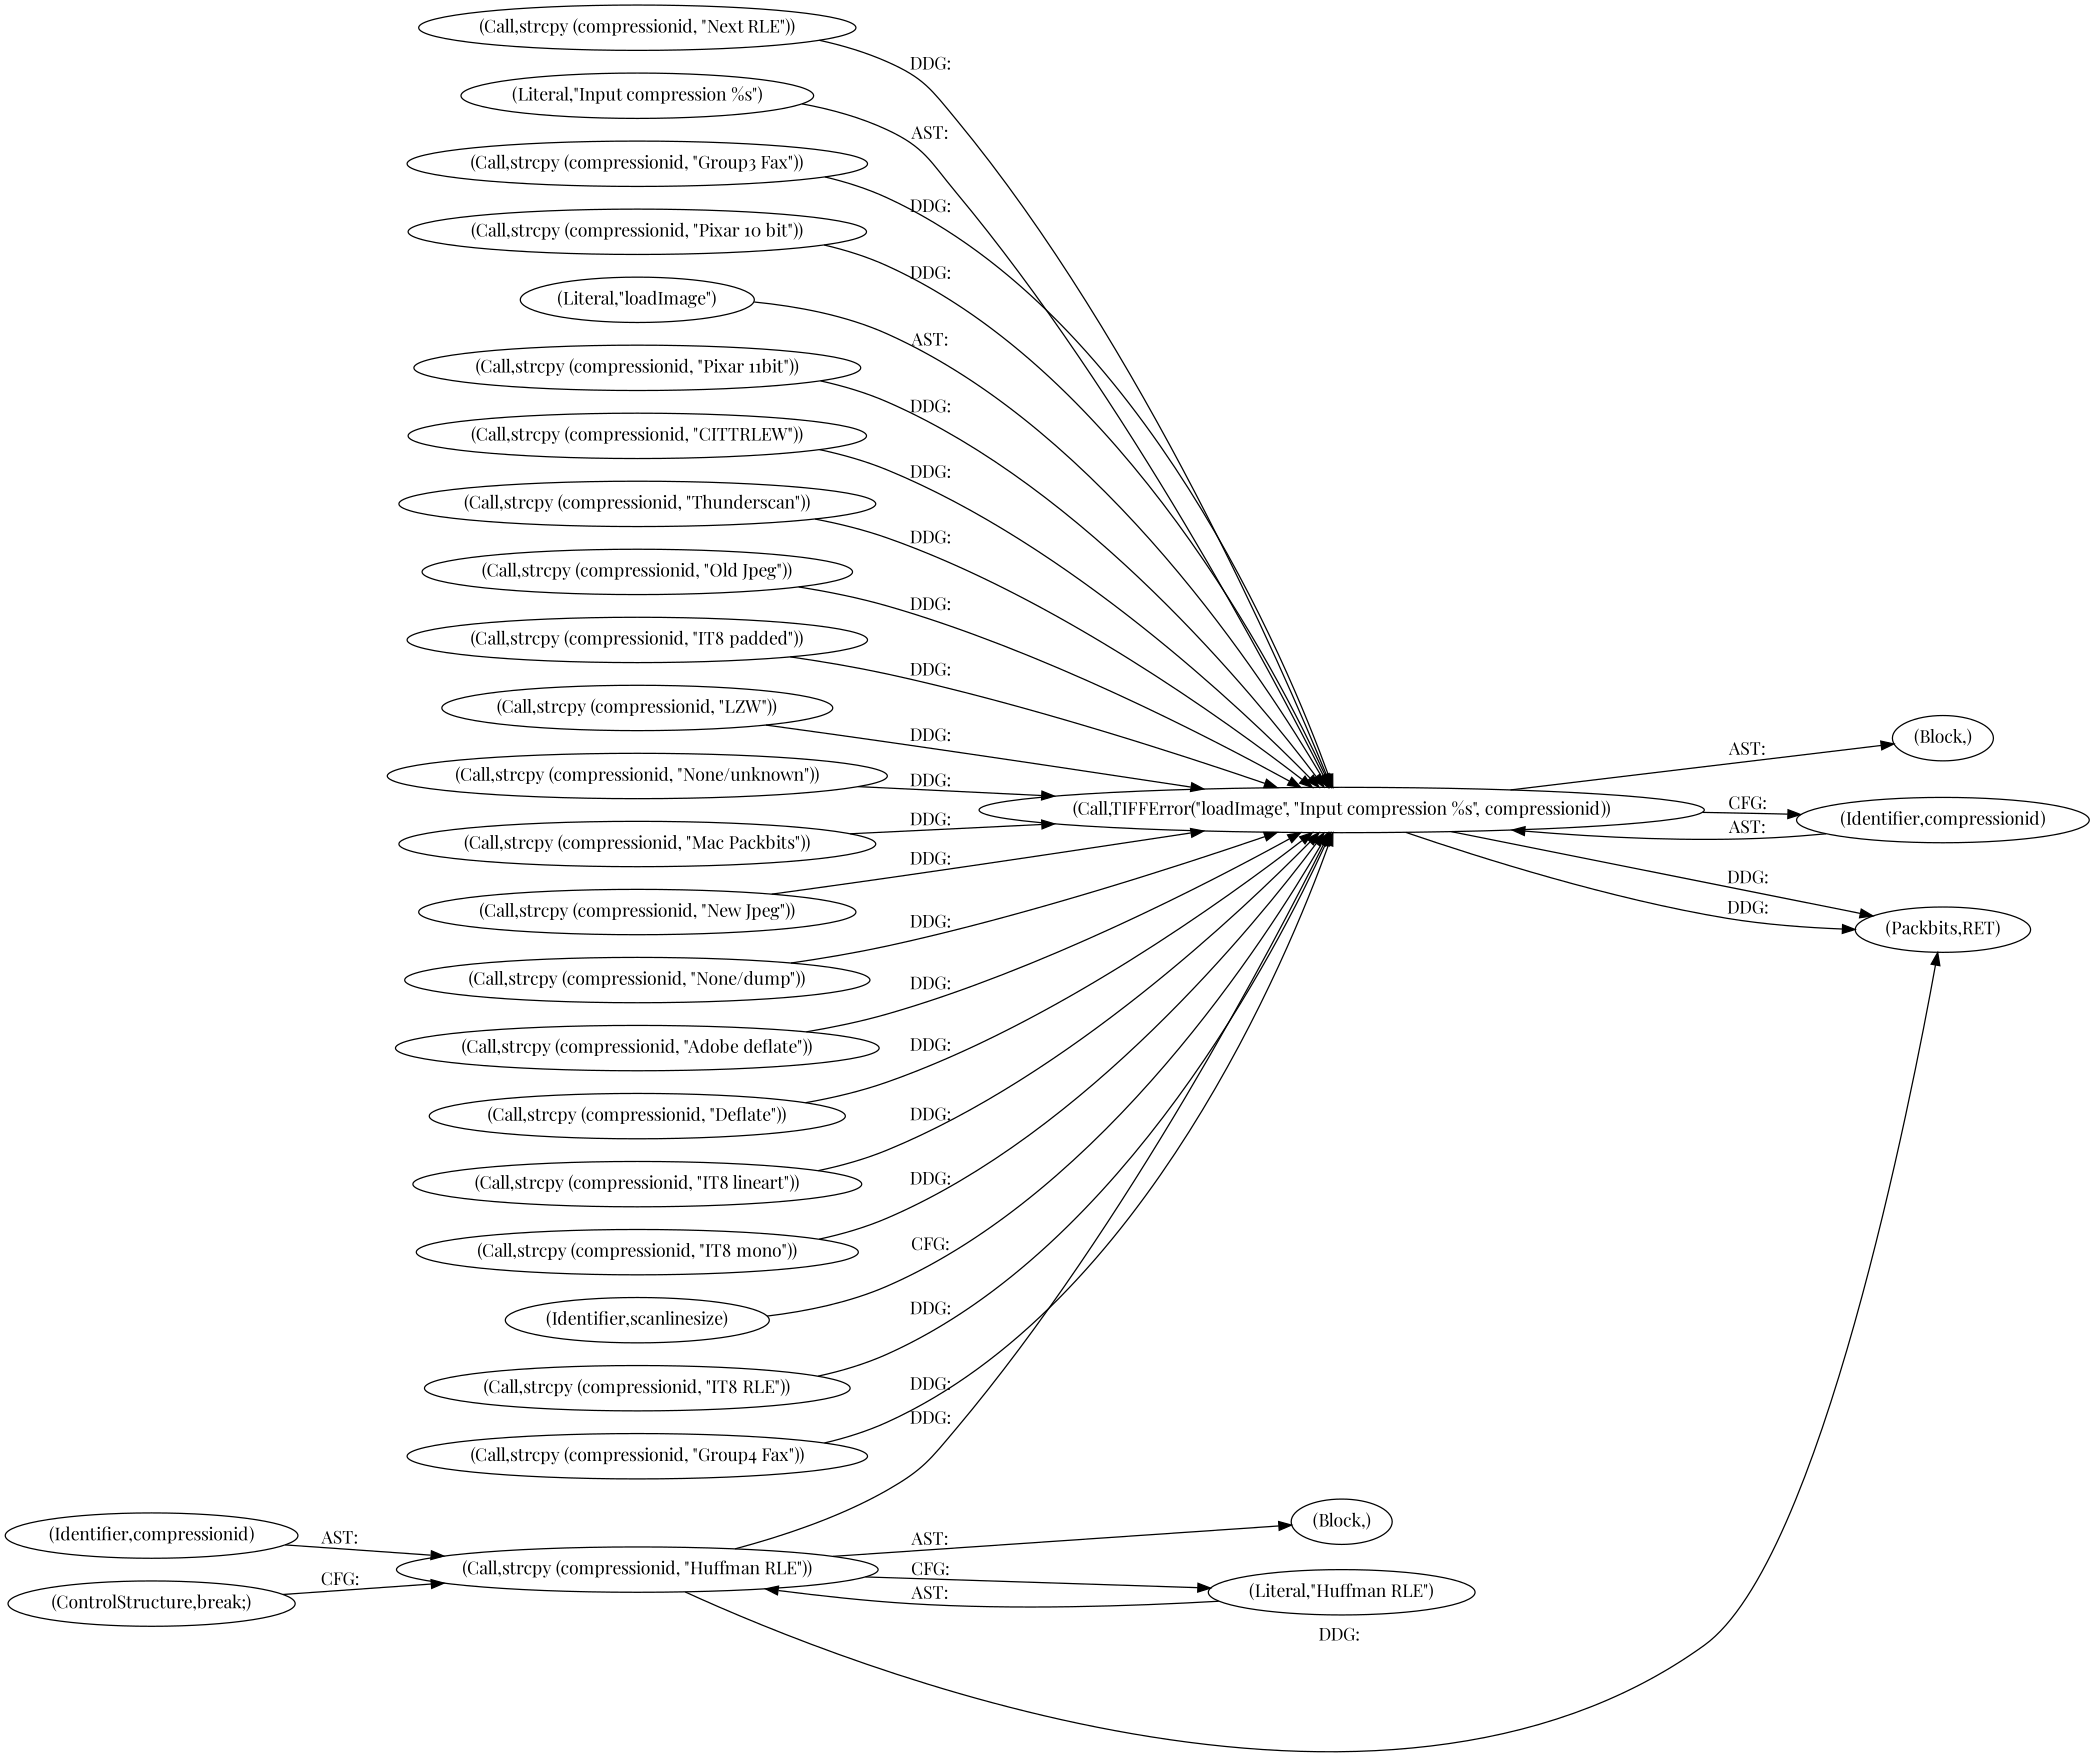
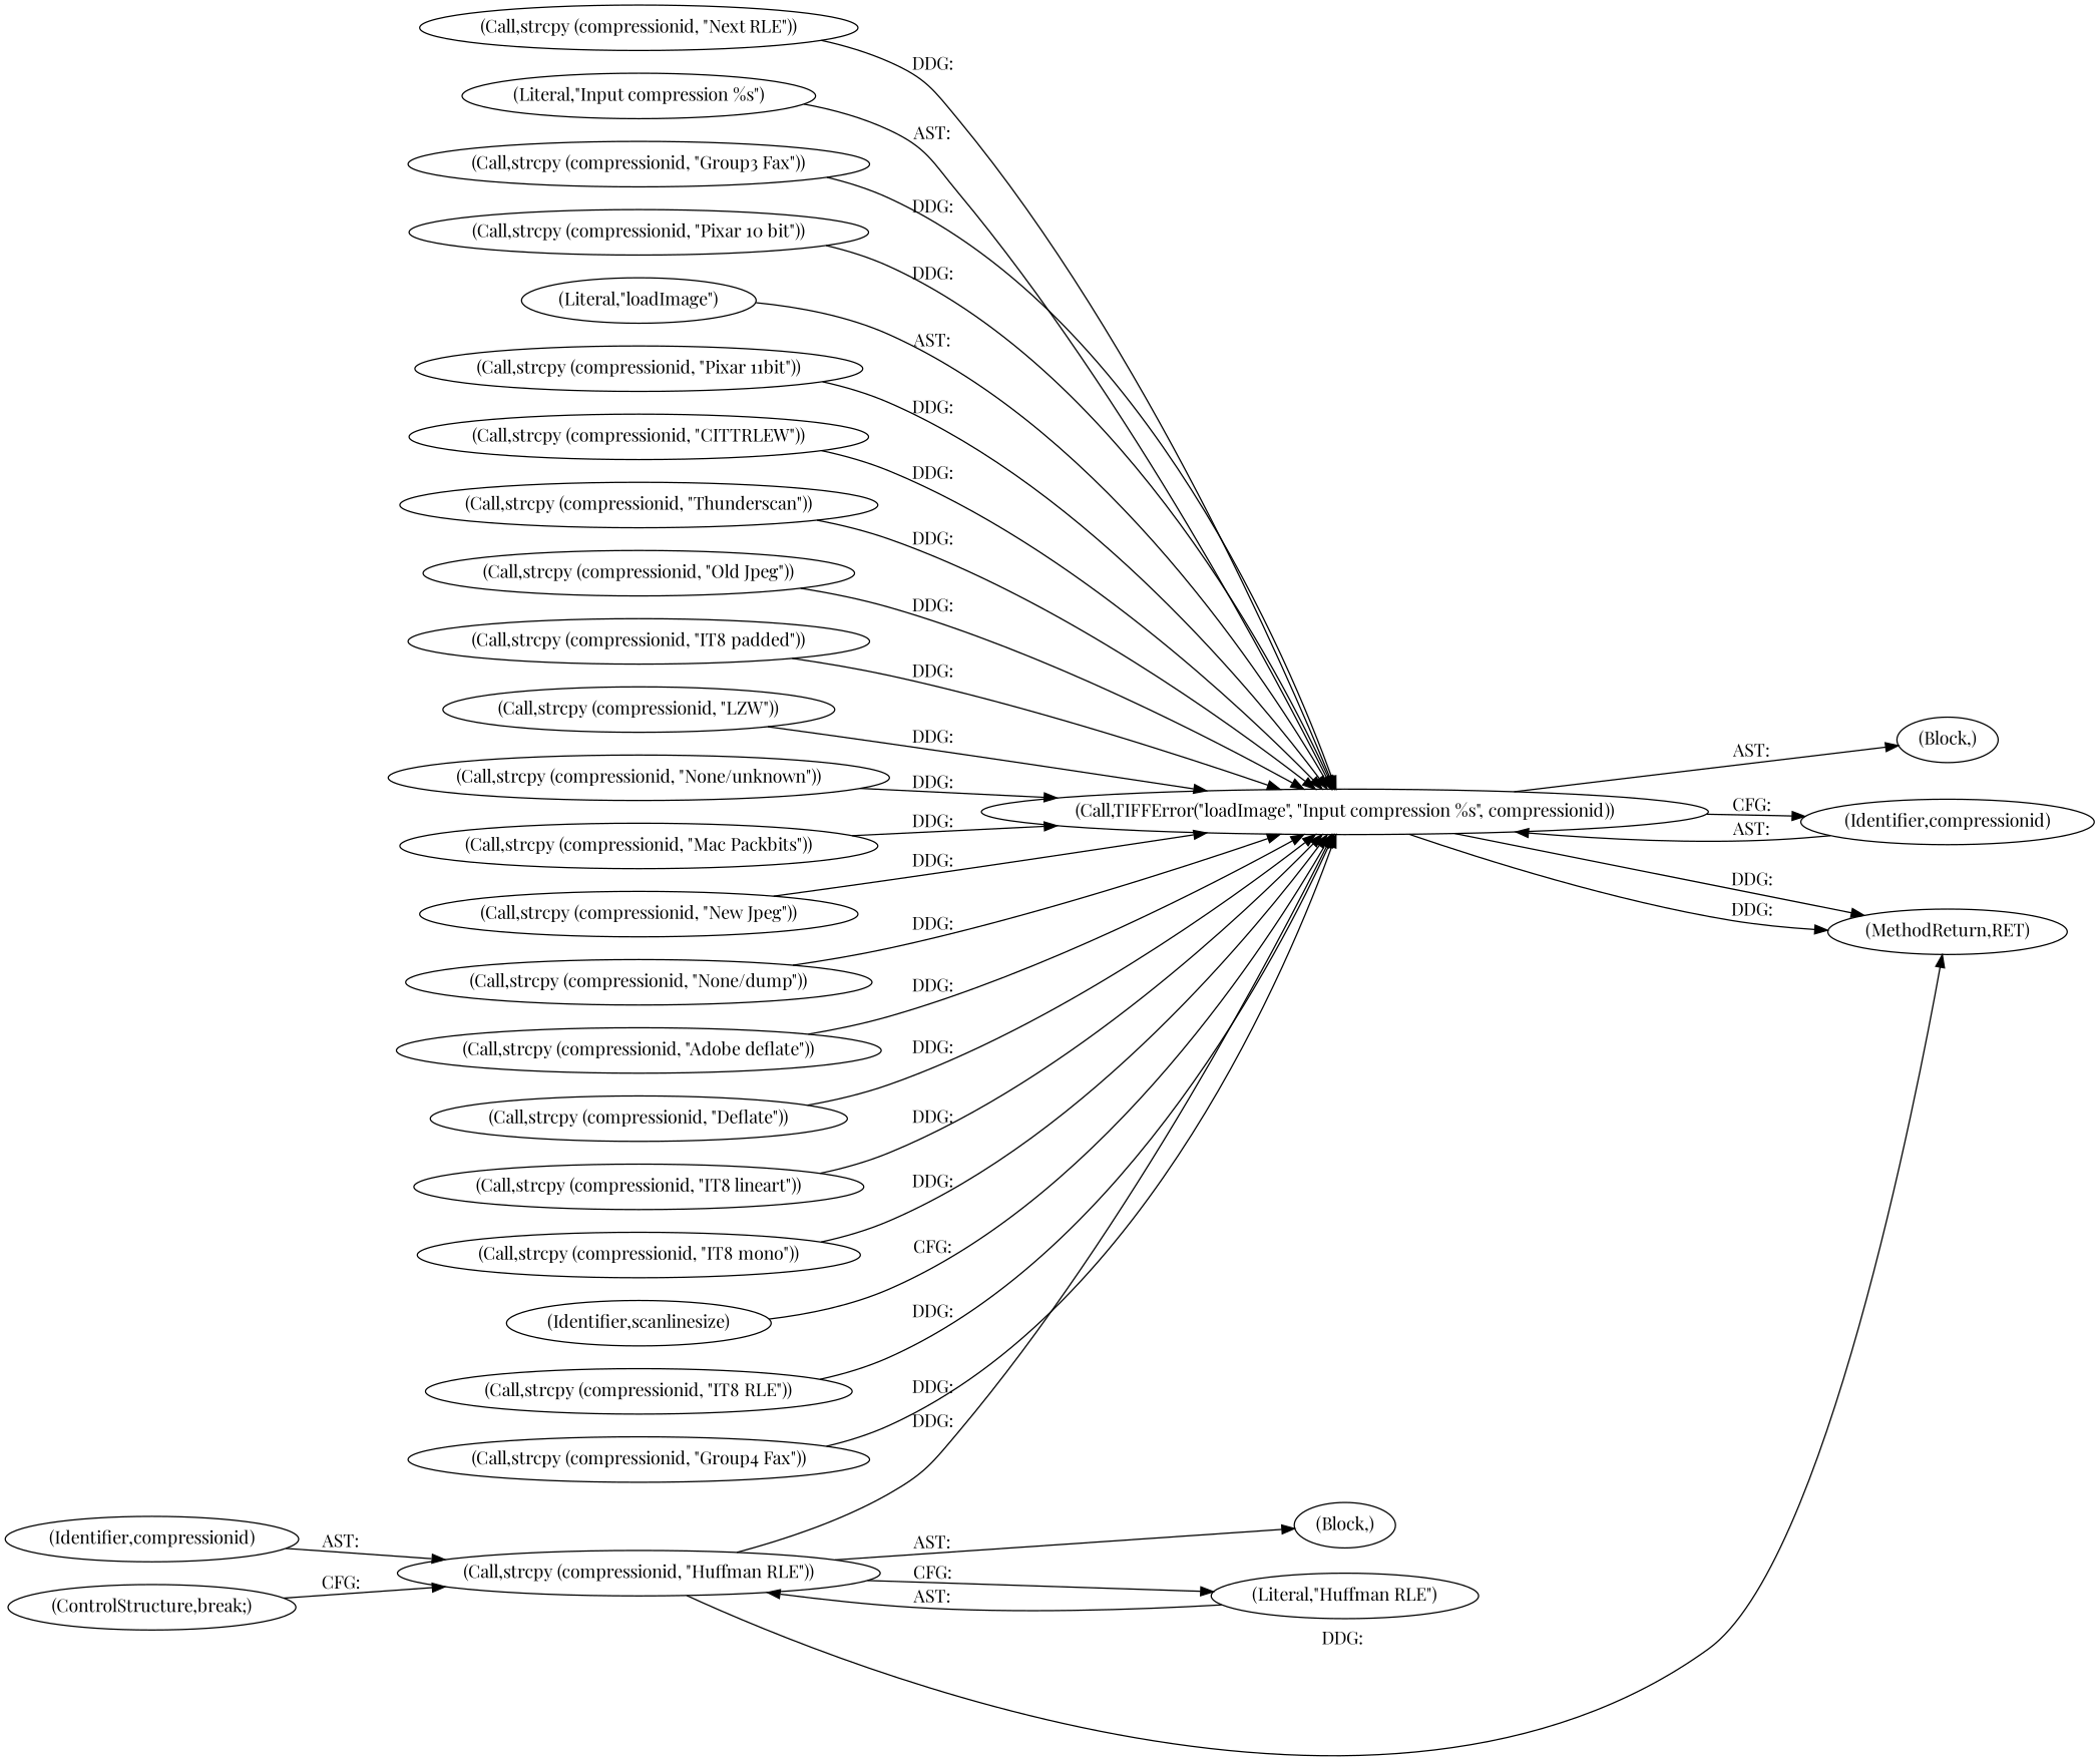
  digraph {
    rankdir=LR
    fontname="Playfair Display"
    node [fontname="Playfair Display"]
    edge [fontname="Playfair Display"]
    n1 [label="(Call,strcpy (compressionid, \"Huffman RLE\"))"]
    n2 [label="(Call,TIFFError(\"loadImage\", \"Input compression %s\", compressionid))"]
    n3 [label="(Block,)"]
-   n4 [label="(Packbits,RET)"]
+   n4 [label="(MethodReturn,RET)"]
    n5 [label="(Literal,\"Huffman RLE\")"]
    n6 [label="(Identifier,compressionid)"]
    n7 [label="(Block,)"]
    n8 [label="(Call,strcpy (compressionid, \"Pixar 10 bit\"))"]
    n9 [label="(Literal,\"loadImage\")"]
    n10 [label="(Call,strcpy (compressionid, \"Pixar 11bit\"))"]
    n11 [label="(Call,strcpy (compressionid, \"CITTRLEW\"))"]
    n12 [label="(Call,strcpy (compressionid, \"Thunderscan\"))"]
    n13 [label="(Call,strcpy (compressionid, \"Old Jpeg\"))"]
    n14 [label="(Identifier,compressionid)"]
    n15 [label="(Call,strcpy (compressionid, \"IT8 padded\"))"]
    n16 [label="(Call,strcpy (compressionid, \"LZW\"))"]
    n17 [label="(Call,strcpy (compressionid, \"None/unknown\"))"]
    n18 [label="(Call,strcpy (compressionid, \"Mac Packbits\"))"]
    n19 [label="(Call,strcpy (compressionid, \"New Jpeg\"))"]
    n20 [label="(Call,strcpy (compressionid, \"None/dump\"))"]
    n21 [label="(Call,strcpy (compressionid, \"Adobe deflate\"))"]
    n22 [label="(Call,strcpy (compressionid, \"Deflate\"))"]
    n23 [label="(Call,strcpy (compressionid, \"IT8 lineart\"))"]
    n24 [label="(Call,strcpy (compressionid, \"IT8 mono\"))"]
    n25 [label="(Identifier,scanlinesize)"]
    n26 [label="(Call,strcpy (compressionid, \"IT8 RLE\"))"]
    n27 [label="(ControlStructure,break;)"]
    n28 [label="(Call,strcpy (compressionid, \"Group4 Fax\"))"]
    n29 [label="(Call,strcpy (compressionid, \"Next RLE\"))"]
    n30 [label="(Literal,\"Input compression %s\")"]
    n31 [label="(Call,strcpy (compressionid, \"Group3 Fax\"))"]
    n1 -> n2 [label="DDG: "]
    n1 -> n3 [label="AST: "]
    n1 -> n4 [label="DDG: "]
    n1 -> n5 [label="CFG: "]
    n2 -> n4 [label="DDG: "]
    n2 -> n4 [label="DDG: "]
    n2 -> n6 [label="CFG: "]
    n2 -> n7 [label="AST: "]
    n5 -> n1 [label="AST: "]
    n6 -> n2 [label="AST: "]
    n8 -> n2 [label="DDG: "]
    n9 -> n2 [label="AST: "]
    n10 -> n2 [label="DDG: "]
    n11 -> n2 [label="DDG: "]
    n12 -> n2 [label="DDG: "]
    n13 -> n2 [label="DDG: "]
    n14 -> n1 [label="AST: "]
    n15 -> n2 [label="DDG: "]
    n16 -> n2 [label="DDG: "]
    n17 -> n2 [label="DDG: "]
    n18 -> n2 [label="DDG: "]
    n19 -> n2 [label="DDG: "]
    n20 -> n2 [label="DDG: "]
    n21 -> n2 [label="DDG: "]
    n22 -> n2 [label="DDG: "]
    n23 -> n2 [label="DDG: "]
    n24 -> n2 [label="DDG: "]
    n25 -> n2 [label="CFG: "]
    n26 -> n2 [label="DDG: "]
    n27 -> n1 [label="CFG: "]
    n28 -> n2 [label="DDG: "]
    n29 -> n2 [label="DDG: "]
    n30 -> n2 [label="AST: "]
    n31 -> n2 [label="DDG: "]
  }
